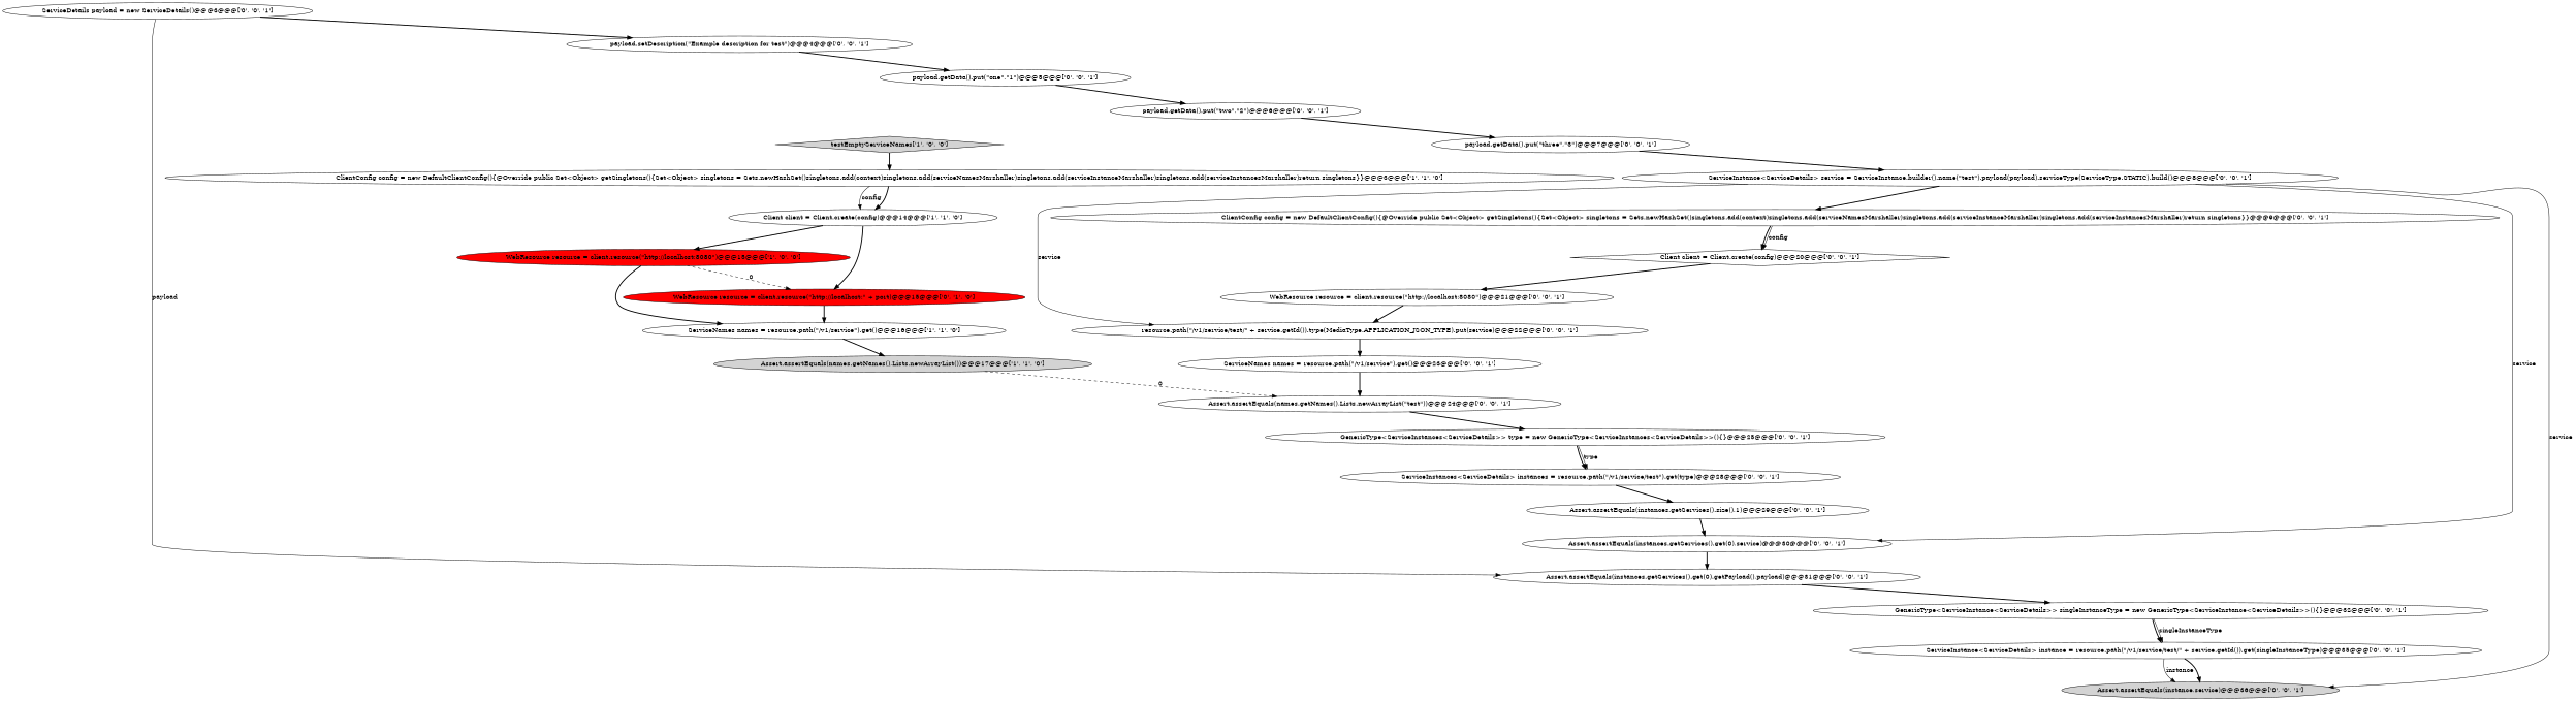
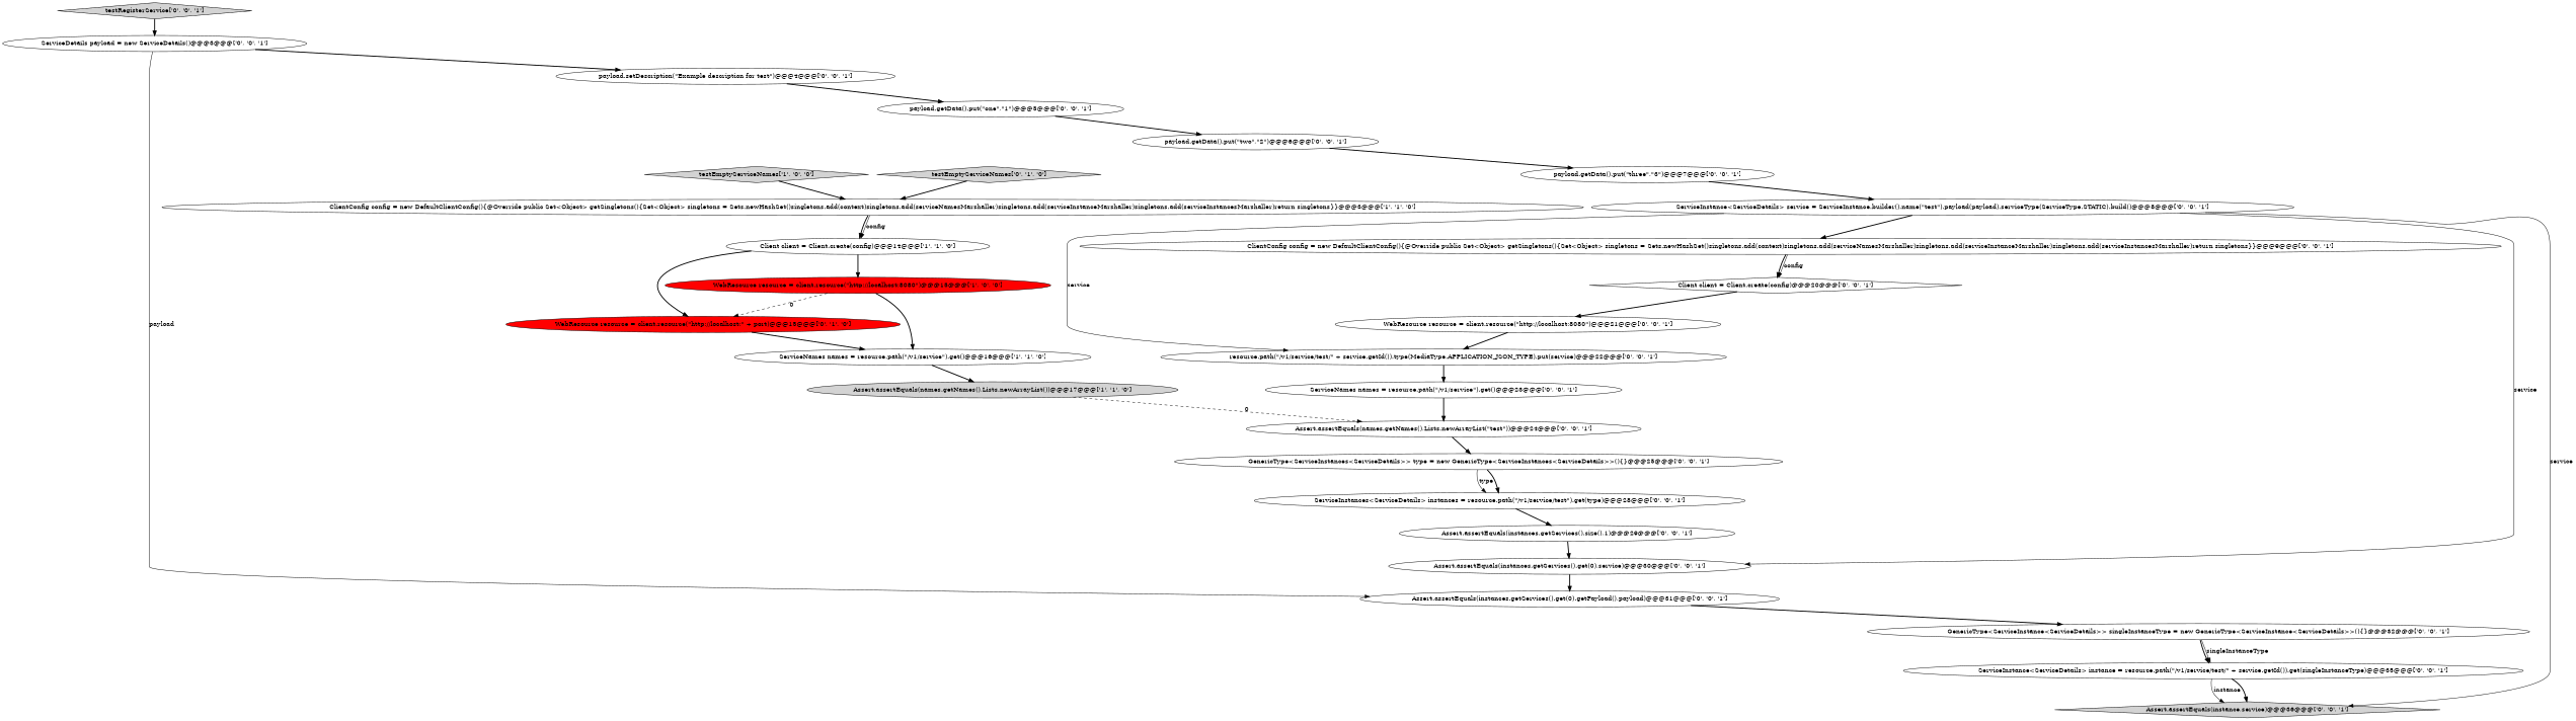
  digraph {
    node [fillcolor=white shape=ellipse style=filled]
    edge [style=bold]
+   n1 [fillcolor=lightgray label="testEmptyServiceNames['0', '1', '0']" shape=diamond]
    n2 [label="ClientConfig config = new DefaultClientConfig(){@Override public Set<Object> getSingletons(){Set<Object> singletons = Sets.newHashSet()singletons.add(context)singletons.add(serviceNamesMarshaller)singletons.add(serviceInstanceMarshaller)singletons.add(serviceInstancesMarshaller)return singletons}}@@@3@@@['1', '1', '0']"]
    n3 [label="Client client = Client.create(config)@@@14@@@['1', '1', '0']"]
    n4 [fillcolor=lightgray label="Assert.assertEquals(names.getNames(),Lists.newArrayList())@@@17@@@['1', '1', '0']"]
    n5 [label="Assert.assertEquals(names.getNames(),Lists.newArrayList(\"test\"))@@@24@@@['0', '0', '1']"]
    n6 [label="GenericType<ServiceInstances<ServiceDetails>> type = new GenericType<ServiceInstances<ServiceDetails>>(){}@@@25@@@['0', '0', '1']"]
    n7 [label="ClientConfig config = new DefaultClientConfig(){@Override public Set<Object> getSingletons(){Set<Object> singletons = Sets.newHashSet()singletons.add(context)singletons.add(serviceNamesMarshaller)singletons.add(serviceInstanceMarshaller)singletons.add(serviceInstancesMarshaller)return singletons}}@@@9@@@['0', '0', '1']"]
    n8 [label="Client client = Client.create(config)@@@20@@@['0', '0', '1']" shape=diamond]
    n9 [label="WebResource resource = client.resource(\"http://localhost:8080\")@@@21@@@['0', '0', '1']"]
    n10 [label="payload.getData().put(\"three\",\"3\")@@@7@@@['0', '0', '1']"]
    n11 [label="ServiceInstance<ServiceDetails> service = ServiceInstance.builder().name(\"test\").payload(payload).serviceType(ServiceType.STATIC).build()@@@8@@@['0', '0', '1']"]
-   n12 [fillcolor=lightgray label="Assert.assertEquals(instance,service)@@@36@@@['0', '0', '1']"]
+   n12 [fillcolor=lightgray label="Assert.assertEquals(instance,service)@@@36@@@['0', '0', '1']" shape=diamond]
    n13 [label="Assert.assertEquals(instances.getServices().get(0),service)@@@30@@@['0', '0', '1']"]
    n14 [label="resource.path(\"/v1/service/test/\" + service.getId()).type(MediaType.APPLICATION_JSON_TYPE).put(service)@@@22@@@['0', '0', '1']"]
    n15 [label="ServiceInstances<ServiceDetails> instances = resource.path(\"/v1/service/test\").get(type)@@@28@@@['0', '0', '1']"]
    n16 [label="Assert.assertEquals(instances.getServices().size(),1)@@@29@@@['0', '0', '1']"]
    n17 [fillcolor=red label="WebResource resource = client.resource(\"http://localhost:\" + port)@@@15@@@['0', '1', '0']"]
    n18 [fillcolor=red label="WebResource resource = client.resource(\"http://localhost:8080\")@@@15@@@['1', '0', '0']"]
    n19 [label="ServiceNames names = resource.path(\"/v1/service\").get()@@@16@@@['1', '1', '0']"]
    n20 [fillcolor=lightgray label="testEmptyServiceNames['1', '0', '0']" shape=diamond]
    n21 [label="Assert.assertEquals(instances.getServices().get(0).getPayload(),payload)@@@31@@@['0', '0', '1']"]
    n22 [label="GenericType<ServiceInstance<ServiceDetails>> singleInstanceType = new GenericType<ServiceInstance<ServiceDetails>>(){}@@@32@@@['0', '0', '1']"]
    n23 [label="ServiceInstance<ServiceDetails> instance = resource.path(\"/v1/service/test/\" + service.getId()).get(singleInstanceType)@@@35@@@['0', '0', '1']"]
    n24 [label="ServiceDetails payload = new ServiceDetails()@@@3@@@['0', '0', '1']"]
    n25 [label="payload.setDescription(\"Example description for test\")@@@4@@@['0', '0', '1']"]
    n26 [label="payload.getData().put(\"one\",\"1\")@@@5@@@['0', '0', '1']"]
    n27 [label="payload.getData().put(\"two\",\"2\")@@@6@@@['0', '0', '1']"]
+   n28 [fillcolor=lightgray label="testRegisterService['0', '0', '1']" shape=diamond]
    n29 [label="ServiceNames names = resource.path(\"/v1/service\").get()@@@23@@@['0', '0', '1']"]
+   n1 -> n2
    n2 -> n3
    n2 -> n3 [label=config style=solid]
    n3 -> n17
    n3 -> n18
    n4 -> n5 [label=0 style=dashed]
    n5 -> n6
    n6 -> n15 [label=type style=solid]
    n6 -> n15
    n7 -> n8 [label=config style=solid]
    n7 -> n8
    n8 -> n9
    n9 -> n14
    n10 -> n11
    n11 -> n7
    n11 -> n12 [label=service style=solid]
    n11 -> n13 [label=service style=solid]
    n11 -> n14 [label=service style=solid]
    n13 -> n21
    n14 -> n29
    n15 -> n16
    n16 -> n13
    n17 -> n19
    n18 -> n17 [label=0 style=dashed]
    n18 -> n19
    n19 -> n4
    n20 -> n2
    n21 -> n22
    n22 -> n23
    n22 -> n23 [label=singleInstanceType style=solid]
    n23 -> n12 [label=instance style=solid]
    n23 -> n12
    n24 -> n21 [label=payload style=solid]
    n24 -> n25
    n25 -> n26
    n26 -> n27
    n27 -> n10
+   n28 -> n24
    n29 -> n5
  }
